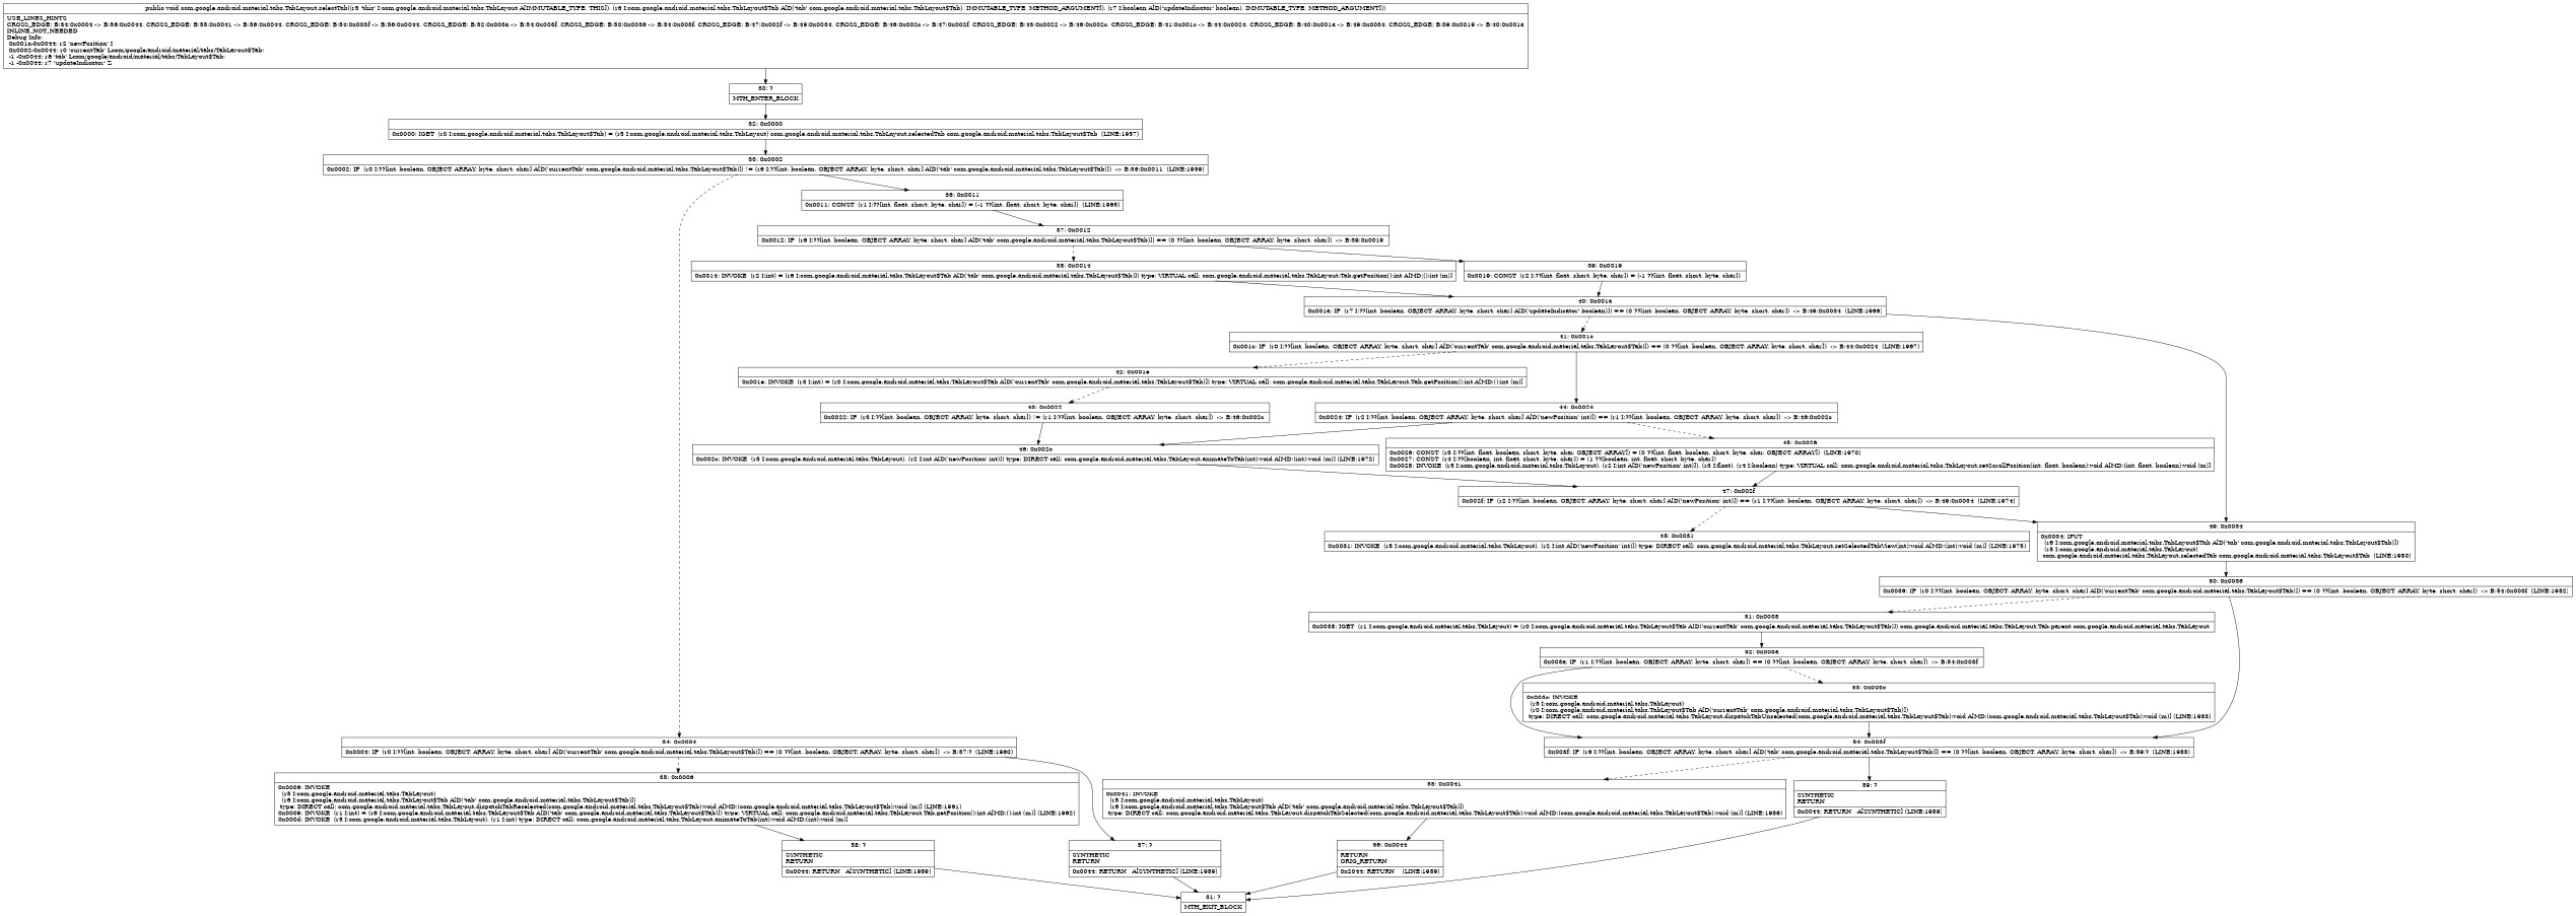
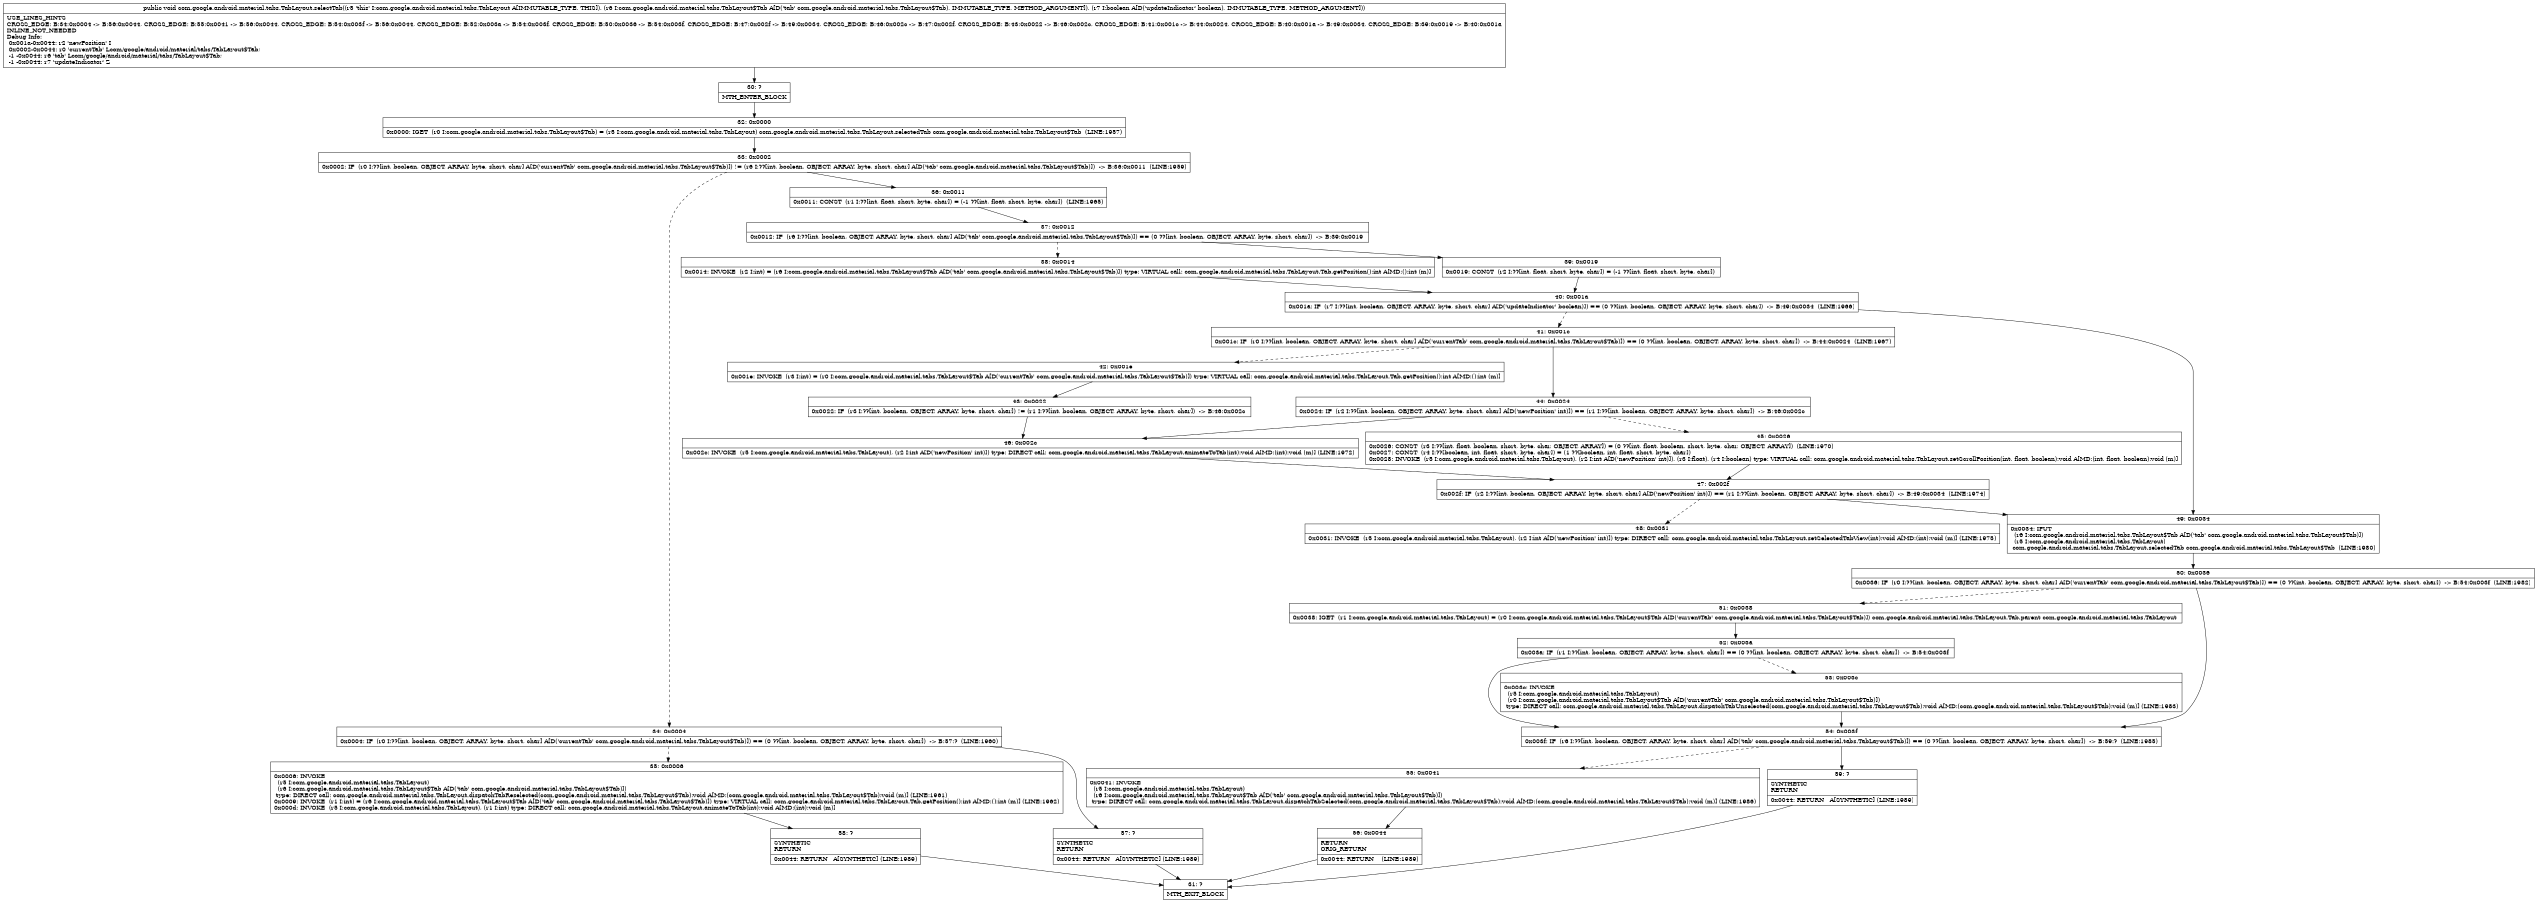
  digraph {
    fontname="DejaVu Serif"
    node [fontname="DejaVu Serif" shape=record]
    edge [fontname="DejaVu Serif"]
    n1 [label="{30\:\ ?|MTH_ENTER_BLOCK\l}"]
    n2 [label="{32\:\ 0x0000|0x0000: IGET  (r0 I:com.google.android.material.tabs.TabLayout$Tab) = (r5 I:com.google.android.material.tabs.TabLayout) com.google.android.material.tabs.TabLayout.selectedTab com.google.android.material.tabs.TabLayout$Tab  (LINE:1957)\l}"]
    n3 [label="{33\:\ 0x0002|0x0002: IF  (r0 I:??[int, boolean, OBJECT, ARRAY, byte, short, char] A[D('currentTab' com.google.android.material.tabs.TabLayout$Tab)]) != (r6 I:??[int, boolean, OBJECT, ARRAY, byte, short, char] A[D('tab' com.google.android.material.tabs.TabLayout$Tab)])  \-\> B:36:0x0011  (LINE:1959)\l}"]
    n4 [label="{34\:\ 0x0004|0x0004: IF  (r0 I:??[int, boolean, OBJECT, ARRAY, byte, short, char] A[D('currentTab' com.google.android.material.tabs.TabLayout$Tab)]) == (0 ??[int, boolean, OBJECT, ARRAY, byte, short, char])  \-\> B:57:?  (LINE:1960)\l}"]
    n5 [label="{36\:\ 0x0011|0x0011: CONST  (r1 I:??[int, float, short, byte, char]) = (\-1 ??[int, float, short, byte, char])  (LINE:1965)\l}"]
    n6 [label="{35\:\ 0x0006|0x0006: INVOKE  \l  (r5 I:com.google.android.material.tabs.TabLayout)\l  (r6 I:com.google.android.material.tabs.TabLayout$Tab A[D('tab' com.google.android.material.tabs.TabLayout$Tab)])\l type: DIRECT call: com.google.android.material.tabs.TabLayout.dispatchTabReselected(com.google.android.material.tabs.TabLayout$Tab):void A[MD:(com.google.android.material.tabs.TabLayout$Tab):void (m)] (LINE:1961)\l0x0009: INVOKE  (r1 I:int) = (r6 I:com.google.android.material.tabs.TabLayout$Tab A[D('tab' com.google.android.material.tabs.TabLayout$Tab)]) type: VIRTUAL call: com.google.android.material.tabs.TabLayout.Tab.getPosition():int A[MD:():int (m)] (LINE:1962)\l0x000d: INVOKE  (r5 I:com.google.android.material.tabs.TabLayout), (r1 I:int) type: DIRECT call: com.google.android.material.tabs.TabLayout.animateToTab(int):void A[MD:(int):void (m)]\l}"]
    n7 [label="{57\:\ ?|SYNTHETIC\lRETURN\l|0x0044: RETURN   A[SYNTHETIC] (LINE:1989)\l}"]
    n8 [label="{37\:\ 0x0012|0x0012: IF  (r6 I:??[int, boolean, OBJECT, ARRAY, byte, short, char] A[D('tab' com.google.android.material.tabs.TabLayout$Tab)]) == (0 ??[int, boolean, OBJECT, ARRAY, byte, short, char])  \-\> B:39:0x0019 \l}"]
    n9 [label="{58\:\ ?|SYNTHETIC\lRETURN\l|0x0044: RETURN   A[SYNTHETIC] (LINE:1989)\l}"]
    n10 [label="{31\:\ ?|MTH_EXIT_BLOCK\l}"]
    n11 [label="{38\:\ 0x0014|0x0014: INVOKE  (r2 I:int) = (r6 I:com.google.android.material.tabs.TabLayout$Tab A[D('tab' com.google.android.material.tabs.TabLayout$Tab)]) type: VIRTUAL call: com.google.android.material.tabs.TabLayout.Tab.getPosition():int A[MD:():int (m)]\l}"]
    n12 [label="{39\:\ 0x0019|0x0019: CONST  (r2 I:??[int, float, short, byte, char]) = (\-1 ??[int, float, short, byte, char]) \l}"]
    n13 [label="{40\:\ 0x001a|0x001a: IF  (r7 I:??[int, boolean, OBJECT, ARRAY, byte, short, char] A[D('updateIndicator' boolean)]) == (0 ??[int, boolean, OBJECT, ARRAY, byte, short, char])  \-\> B:49:0x0034  (LINE:1966)\l}"]
    n14 [label="{41\:\ 0x001c|0x001c: IF  (r0 I:??[int, boolean, OBJECT, ARRAY, byte, short, char] A[D('currentTab' com.google.android.material.tabs.TabLayout$Tab)]) == (0 ??[int, boolean, OBJECT, ARRAY, byte, short, char])  \-\> B:44:0x0024  (LINE:1967)\l}"]
    n15 [label="{49\:\ 0x0034|0x0034: IPUT  \l  (r6 I:com.google.android.material.tabs.TabLayout$Tab A[D('tab' com.google.android.material.tabs.TabLayout$Tab)])\l  (r5 I:com.google.android.material.tabs.TabLayout)\l com.google.android.material.tabs.TabLayout.selectedTab com.google.android.material.tabs.TabLayout$Tab  (LINE:1980)\l}"]
    n16 [label="{42\:\ 0x001e|0x001e: INVOKE  (r3 I:int) = (r0 I:com.google.android.material.tabs.TabLayout$Tab A[D('currentTab' com.google.android.material.tabs.TabLayout$Tab)]) type: VIRTUAL call: com.google.android.material.tabs.TabLayout.Tab.getPosition():int A[MD:():int (m)]\l}"]
    n17 [label="{44\:\ 0x0024|0x0024: IF  (r2 I:??[int, boolean, OBJECT, ARRAY, byte, short, char] A[D('newPosition' int)]) == (r1 I:??[int, boolean, OBJECT, ARRAY, byte, short, char])  \-\> B:46:0x002c \l}"]
    n18 [label="{50\:\ 0x0036|0x0036: IF  (r0 I:??[int, boolean, OBJECT, ARRAY, byte, short, char] A[D('currentTab' com.google.android.material.tabs.TabLayout$Tab)]) == (0 ??[int, boolean, OBJECT, ARRAY, byte, short, char])  \-\> B:54:0x003f  (LINE:1982)\l}"]
    n19 [label="{43\:\ 0x0022|0x0022: IF  (r3 I:??[int, boolean, OBJECT, ARRAY, byte, short, char]) != (r1 I:??[int, boolean, OBJECT, ARRAY, byte, short, char])  \-\> B:46:0x002c \l}"]
    n20 [label="{46\:\ 0x002c|0x002c: INVOKE  (r5 I:com.google.android.material.tabs.TabLayout), (r2 I:int A[D('newPosition' int)]) type: DIRECT call: com.google.android.material.tabs.TabLayout.animateToTab(int):void A[MD:(int):void (m)] (LINE:1972)\l}"]
    n21 [label="{45\:\ 0x0026|0x0026: CONST  (r3 I:??[int, float, boolean, short, byte, char, OBJECT, ARRAY]) = (0 ??[int, float, boolean, short, byte, char, OBJECT, ARRAY])  (LINE:1970)\l0x0027: CONST  (r4 I:??[boolean, int, float, short, byte, char]) = (1 ??[boolean, int, float, short, byte, char]) \l0x0028: INVOKE  (r5 I:com.google.android.material.tabs.TabLayout), (r2 I:int A[D('newPosition' int)]), (r3 I:float), (r4 I:boolean) type: VIRTUAL call: com.google.android.material.tabs.TabLayout.setScrollPosition(int, float, boolean):void A[MD:(int, float, boolean):void (m)]\l}"]
    n22 [label="{47\:\ 0x002f|0x002f: IF  (r2 I:??[int, boolean, OBJECT, ARRAY, byte, short, char] A[D('newPosition' int)]) == (r1 I:??[int, boolean, OBJECT, ARRAY, byte, short, char])  \-\> B:49:0x0034  (LINE:1974)\l}"]
    n23 [label="{48\:\ 0x0031|0x0031: INVOKE  (r5 I:com.google.android.material.tabs.TabLayout), (r2 I:int A[D('newPosition' int)]) type: DIRECT call: com.google.android.material.tabs.TabLayout.setSelectedTabView(int):void A[MD:(int):void (m)] (LINE:1975)\l}"]
    n24 [label="{51\:\ 0x0038|0x0038: IGET  (r1 I:com.google.android.material.tabs.TabLayout) = (r0 I:com.google.android.material.tabs.TabLayout$Tab A[D('currentTab' com.google.android.material.tabs.TabLayout$Tab)]) com.google.android.material.tabs.TabLayout.Tab.parent com.google.android.material.tabs.TabLayout \l}"]
    n25 [label="{54\:\ 0x003f|0x003f: IF  (r6 I:??[int, boolean, OBJECT, ARRAY, byte, short, char] A[D('tab' com.google.android.material.tabs.TabLayout$Tab)]) == (0 ??[int, boolean, OBJECT, ARRAY, byte, short, char])  \-\> B:59:?  (LINE:1985)\l}"]
    n26 [label="{52\:\ 0x003a|0x003a: IF  (r1 I:??[int, boolean, OBJECT, ARRAY, byte, short, char]) == (0 ??[int, boolean, OBJECT, ARRAY, byte, short, char])  \-\> B:54:0x003f \l}"]
    n27 [label="{55\:\ 0x0041|0x0041: INVOKE  \l  (r5 I:com.google.android.material.tabs.TabLayout)\l  (r6 I:com.google.android.material.tabs.TabLayout$Tab A[D('tab' com.google.android.material.tabs.TabLayout$Tab)])\l type: DIRECT call: com.google.android.material.tabs.TabLayout.dispatchTabSelected(com.google.android.material.tabs.TabLayout$Tab):void A[MD:(com.google.android.material.tabs.TabLayout$Tab):void (m)] (LINE:1986)\l}"]
    n28 [label="{59\:\ ?|SYNTHETIC\lRETURN\l|0x0044: RETURN   A[SYNTHETIC] (LINE:1989)\l}"]
    n29 [label="{53\:\ 0x003c|0x003c: INVOKE  \l  (r5 I:com.google.android.material.tabs.TabLayout)\l  (r0 I:com.google.android.material.tabs.TabLayout$Tab A[D('currentTab' com.google.android.material.tabs.TabLayout$Tab)])\l type: DIRECT call: com.google.android.material.tabs.TabLayout.dispatchTabUnselected(com.google.android.material.tabs.TabLayout$Tab):void A[MD:(com.google.android.material.tabs.TabLayout$Tab):void (m)] (LINE:1983)\l}"]
-   n30 [label="{56\:\ 0x0044|RETURN\lORIG_RETURN\l|0x2044: RETURN    (LINE:1989)\l}"]
+   n30 [label="{56\:\ 0x0044|RETURN\lORIG_RETURN\l|0x0044: RETURN    (LINE:1989)\l}"]
    n31 [label="{public void com.google.android.material.tabs.TabLayout.selectTab((r5 'this' I:com.google.android.material.tabs.TabLayout A[IMMUTABLE_TYPE, THIS]), (r6 I:com.google.android.material.tabs.TabLayout$Tab A[D('tab' com.google.android.material.tabs.TabLayout$Tab), IMMUTABLE_TYPE, METHOD_ARGUMENT]), (r7 I:boolean A[D('updateIndicator' boolean), IMMUTABLE_TYPE, METHOD_ARGUMENT]))  | USE_LINES_HINTS\lCROSS_EDGE: B:34:0x0004 \-\> B:56:0x0044, CROSS_EDGE: B:55:0x0041 \-\> B:56:0x0044, CROSS_EDGE: B:54:0x003f \-\> B:56:0x0044, CROSS_EDGE: B:52:0x003a \-\> B:54:0x003f, CROSS_EDGE: B:50:0x0036 \-\> B:54:0x003f, CROSS_EDGE: B:47:0x002f \-\> B:49:0x0034, CROSS_EDGE: B:46:0x002c \-\> B:47:0x002f, CROSS_EDGE: B:43:0x0022 \-\> B:46:0x002c, CROSS_EDGE: B:41:0x001c \-\> B:44:0x0024, CROSS_EDGE: B:40:0x001a \-\> B:49:0x0034, CROSS_EDGE: B:39:0x0019 \-\> B:40:0x001a\lINLINE_NOT_NEEDED\lDebug Info:\l  0x001a\-0x0044: r2 'newPosition' I\l  0x0002\-0x0044: r0 'currentTab' Lcom\/google\/android\/material\/tabs\/TabLayout$Tab;\l  \-1 \-0x0044: r6 'tab' Lcom\/google\/android\/material\/tabs\/TabLayout$Tab;\l  \-1 \-0x0044: r7 'updateIndicator' Z\l}"]
    n1 -> n2
    n2 -> n3
    n3 -> n4 [style=dashed]
    n3 -> n5
    n4 -> n6 [style=dashed]
    n4 -> n7
    n5 -> n8
    n6 -> n9
    n7 -> n10
    n8 -> n11 [style=dashed]
    n8 -> n12
    n9 -> n10
    n11 -> n13
    n12 -> n13
    n13 -> n14 [style=dashed]
    n13 -> n15
    n14 -> n16 [style=dashed]
    n14 -> n17
    n15 -> n18
-   n16 -> n19 [style=dashed]
+   n16 -> n19
    n17 -> n20
    n17 -> n21 [style=dashed]
    n18 -> n24 [style=dashed]
    n18 -> n25
    n19 -> n20
    n20 -> n22
    n21 -> n22
    n22 -> n15
    n22 -> n23 [style=dashed]
    n24 -> n26
    n25 -> n27 [style=dashed]
    n25 -> n28
    n26 -> n25
    n26 -> n29 [style=dashed]
    n27 -> n30
    n28 -> n10
    n29 -> n25
    n30 -> n10
    n31 -> n1
  }
